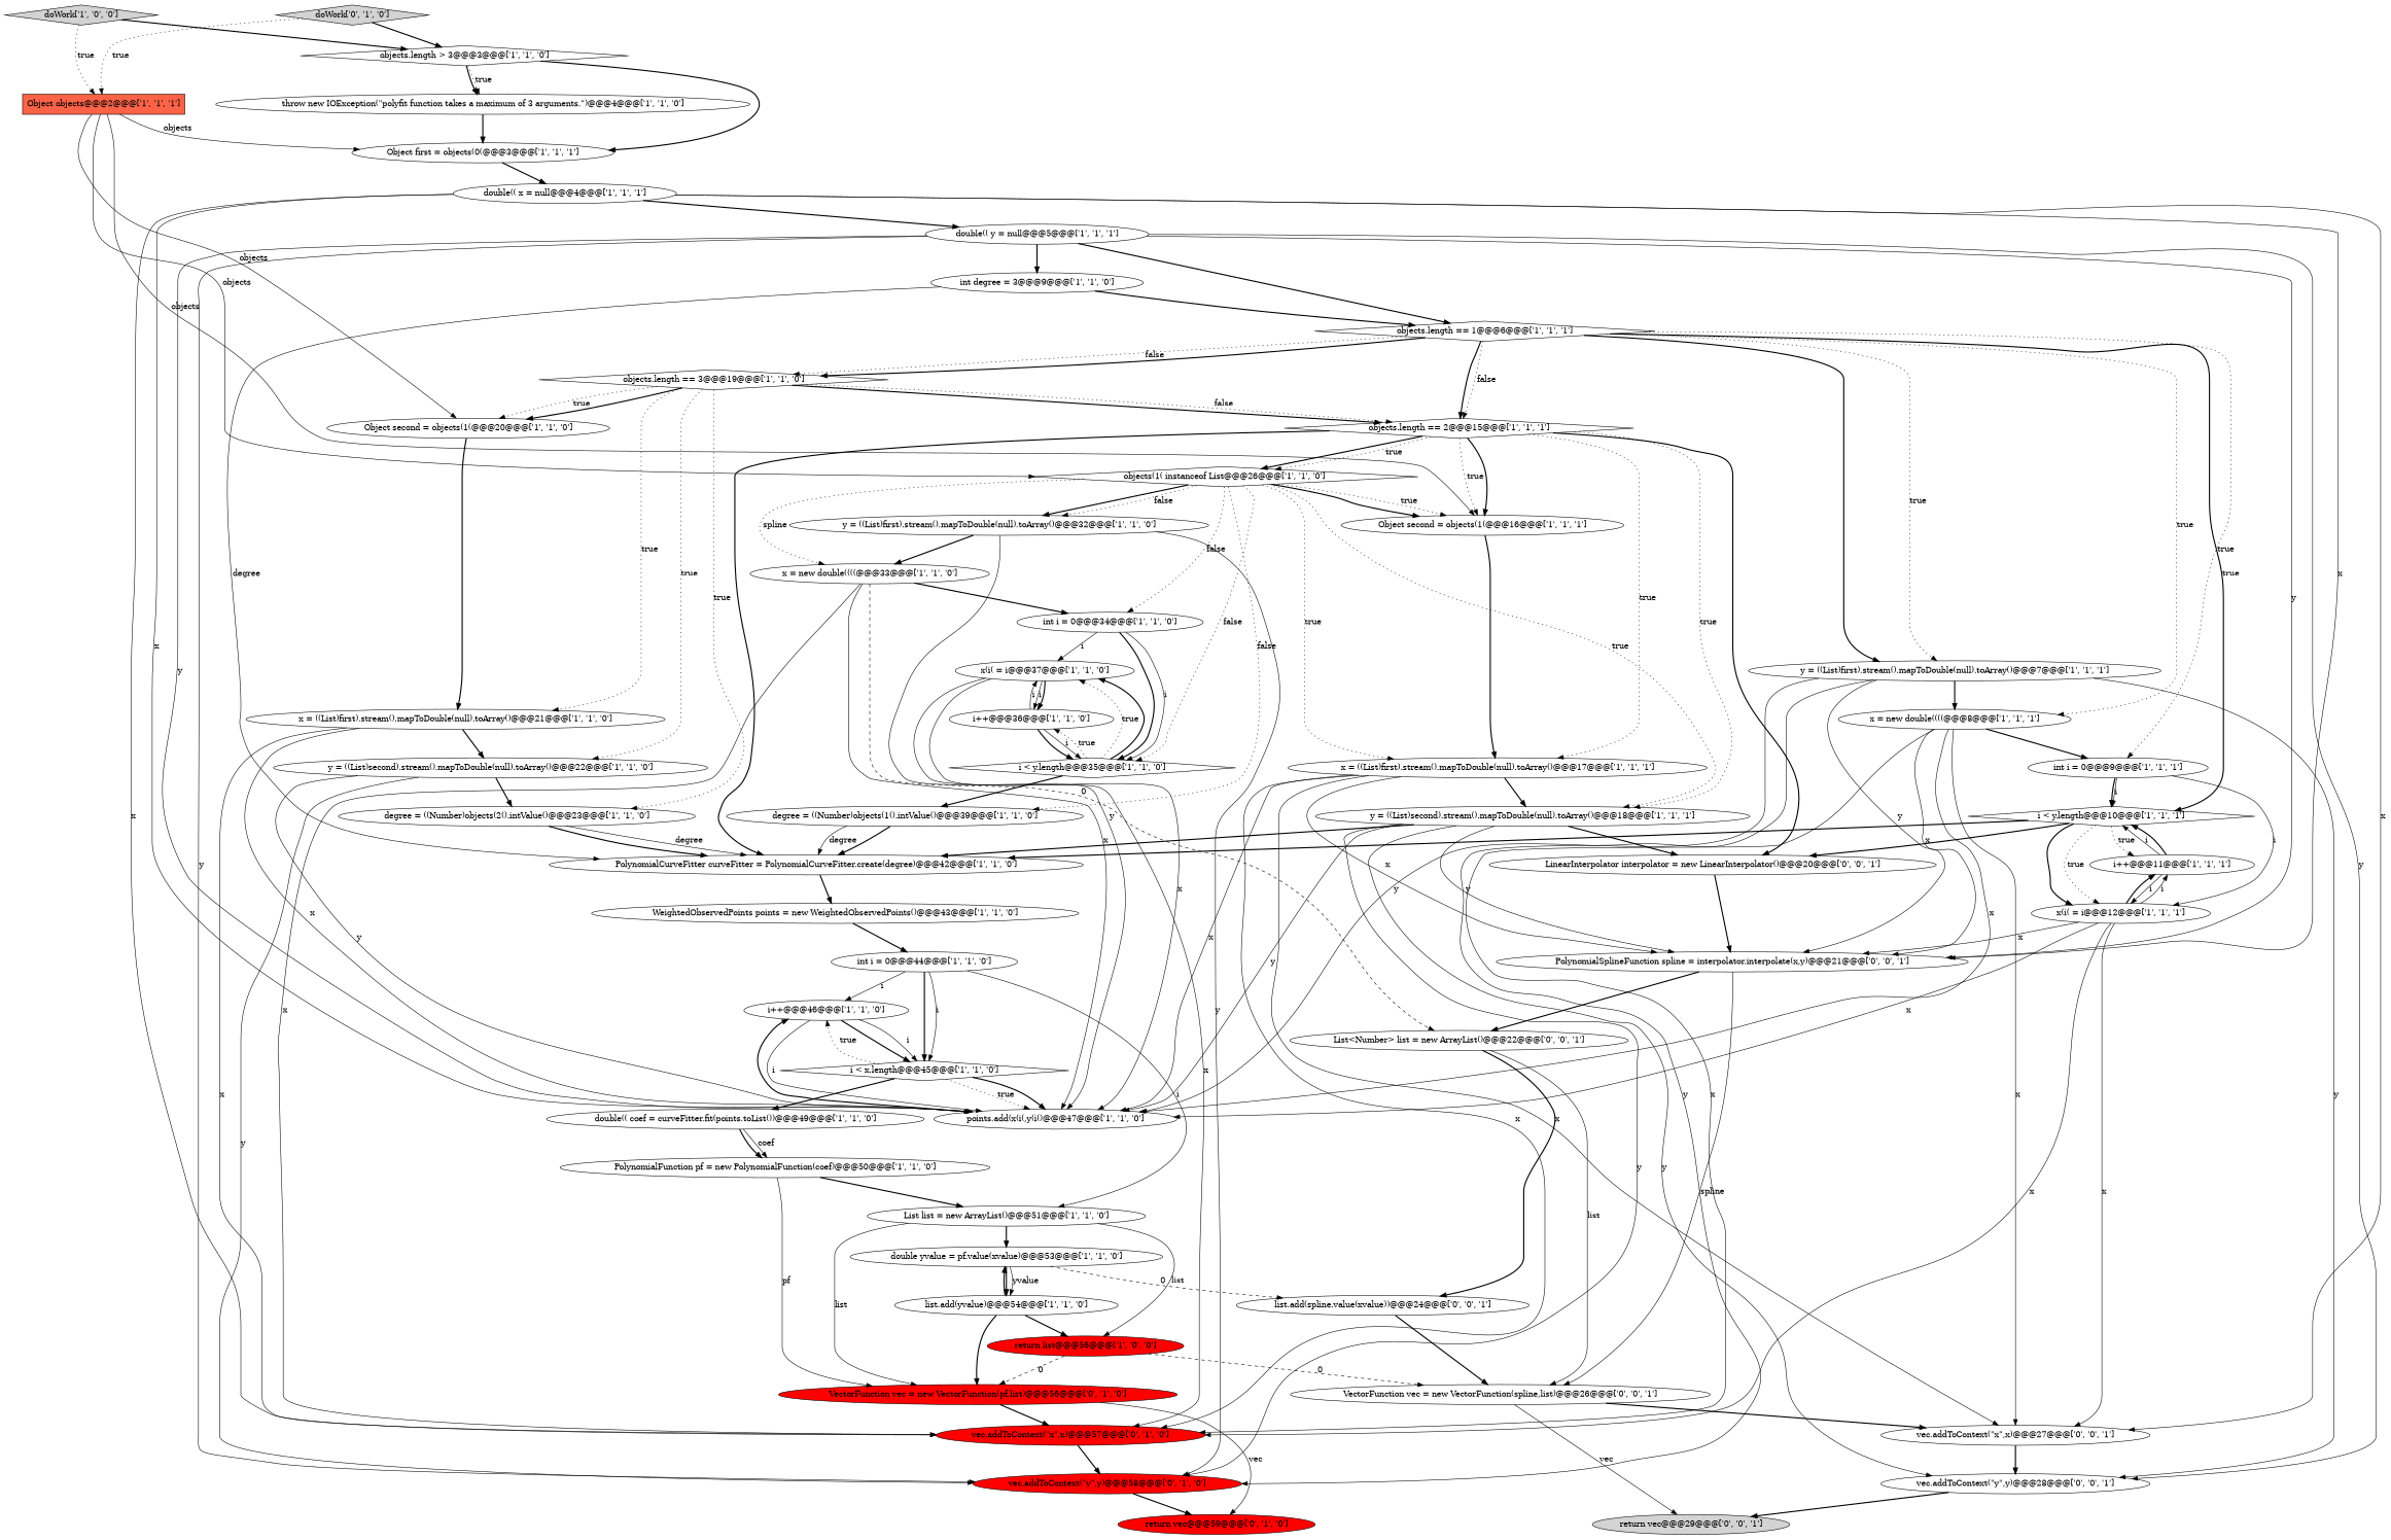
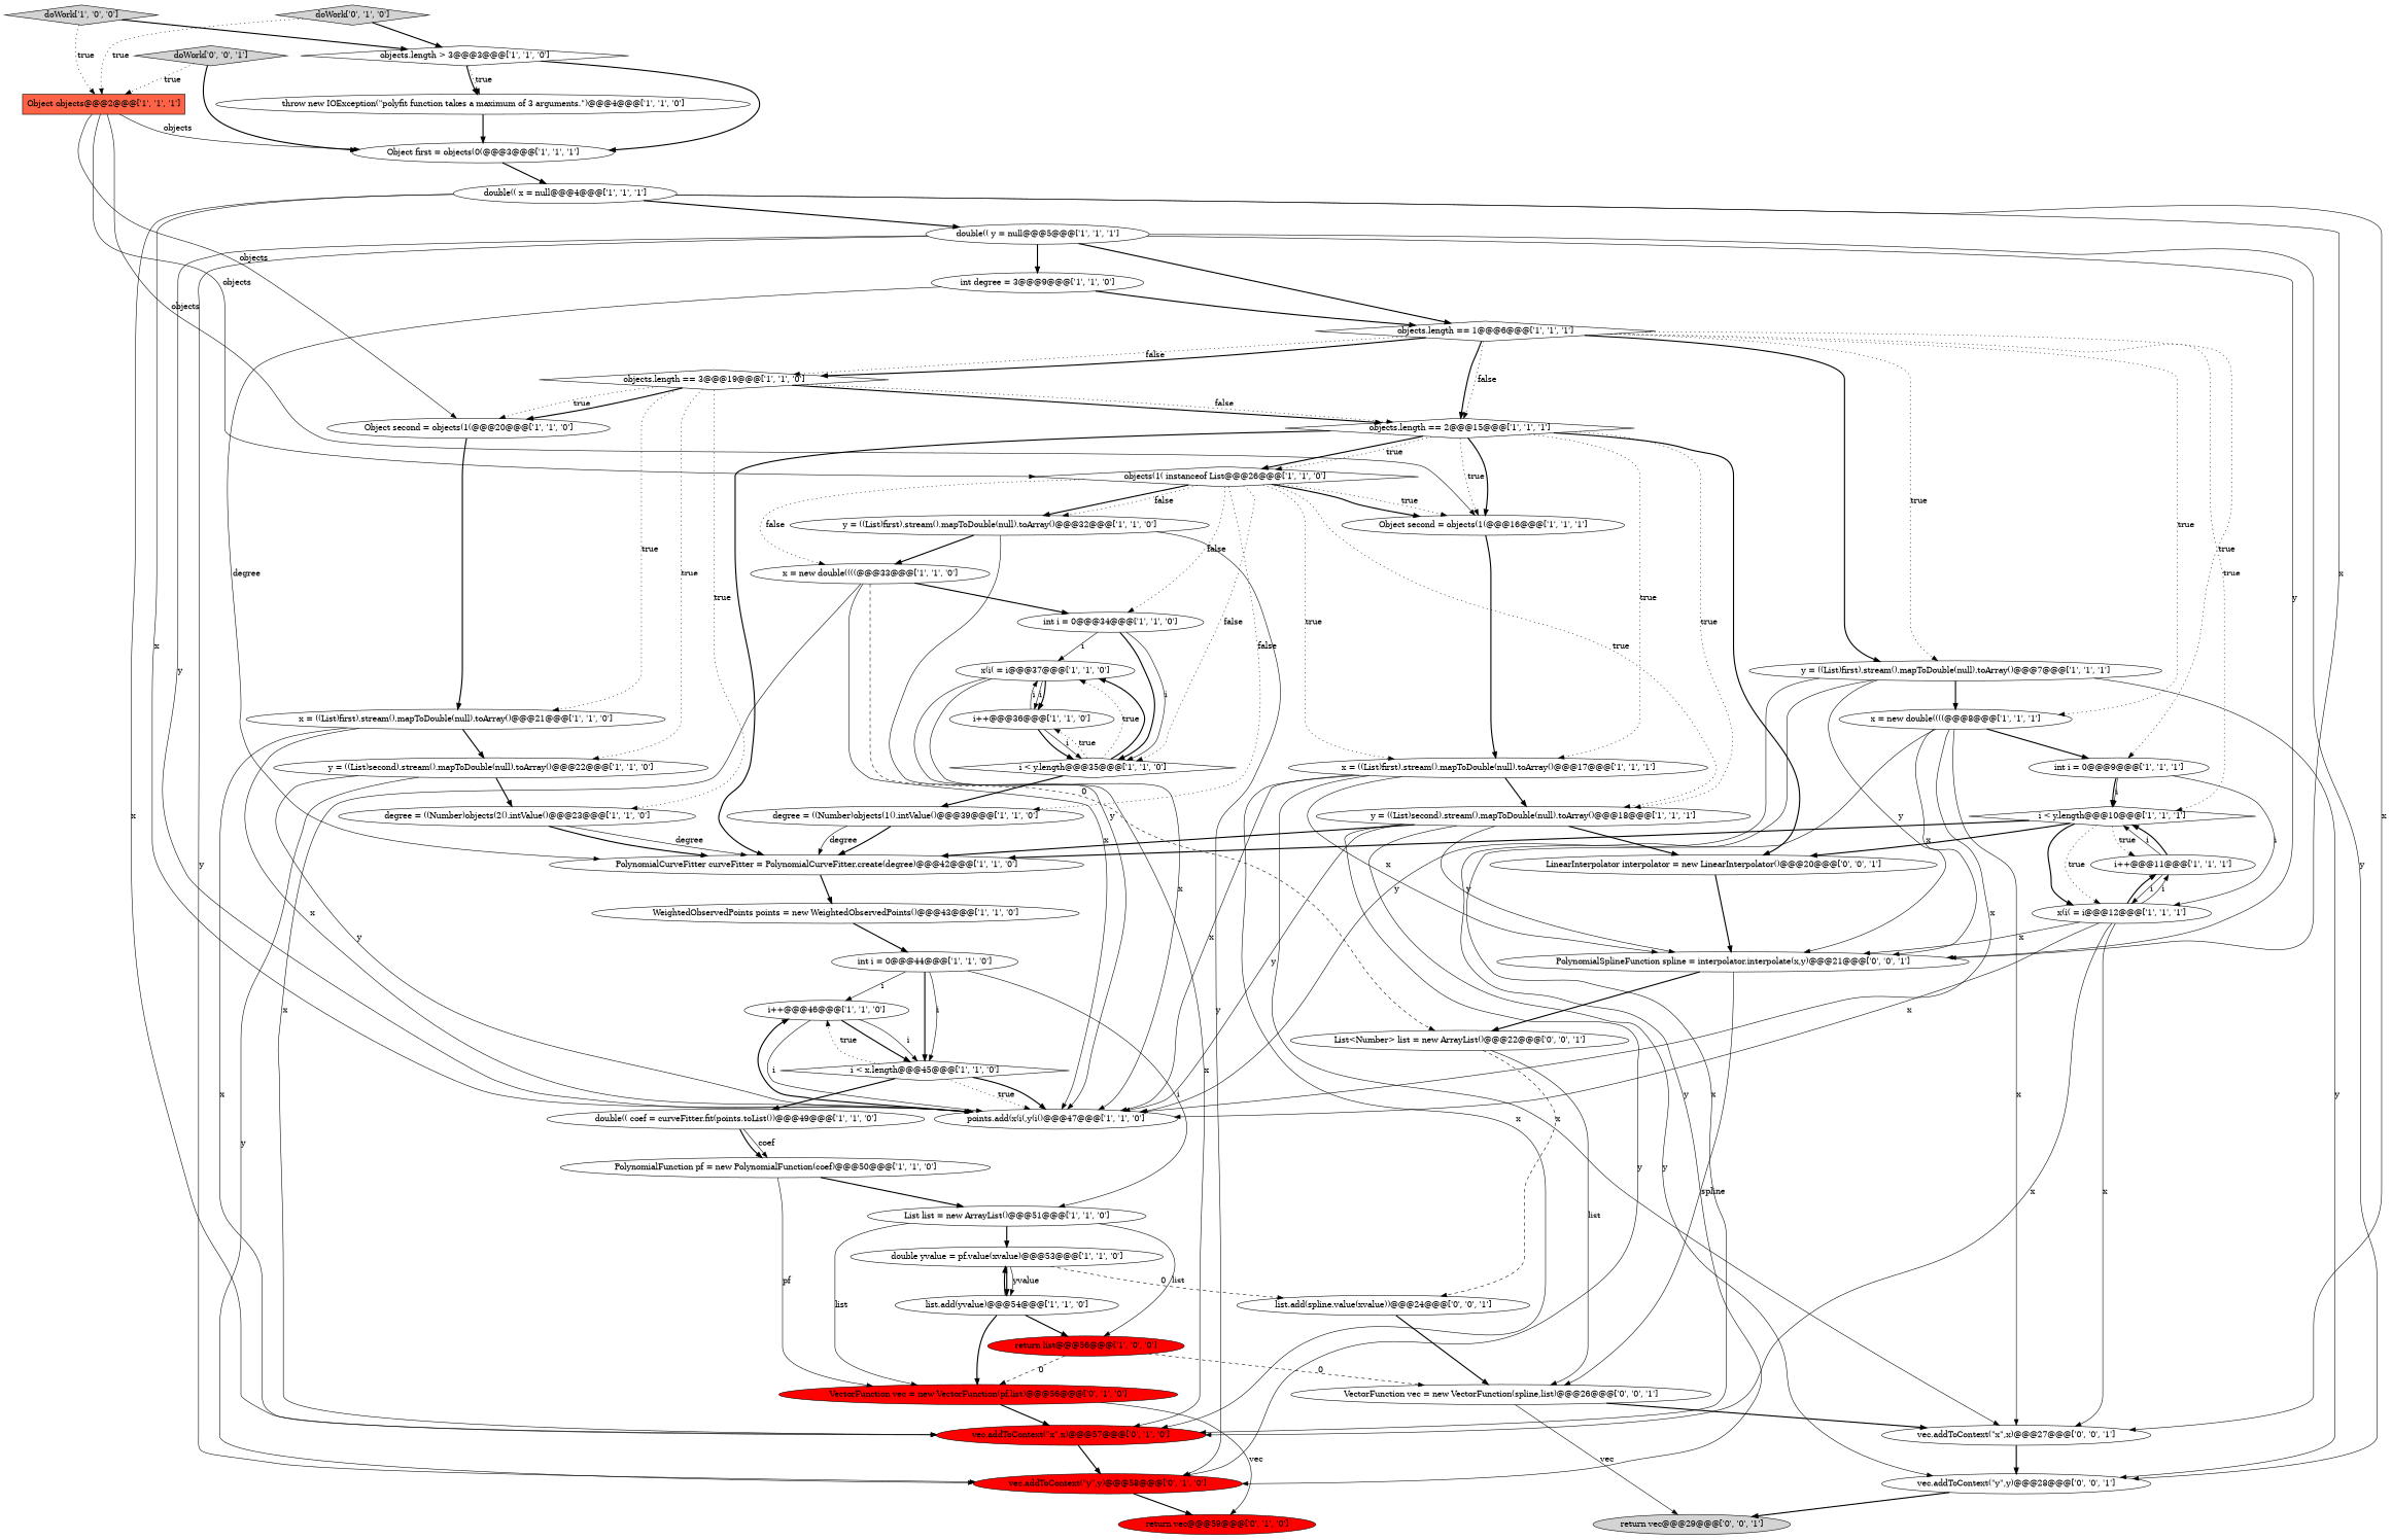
  digraph {
    node [fillcolor=white shape=ellipse style=filled]
    edge [style=bold]
    n1 [label="int i = 0@@@44@@@['1', '1', '0']"]
    n2 [label="i++@@@46@@@['1', '1', '0']"]
    n3 [label="i < x.length@@@45@@@['1', '1', '0']" shape=diamond]
    n4 [label="List list = new ArrayList()@@@51@@@['1', '1', '0']"]
    n5 [label="points.add(x(i(,y(i()@@@47@@@['1', '1', '0']"]
    n6 [label="double(( coef = curveFitter.fit(points.toList())@@@49@@@['1', '1', '0']"]
    n7 [label="Object second = objects(1(@@@20@@@['1', '1', '0']"]
    n8 [label="x = ((List)first).stream().mapToDouble(null).toArray()@@@21@@@['1', '1', '0']"]
    n9 [fillcolor=red label="vec.addToContext(\"x\",x)@@@57@@@['0', '1', '0']"]
    n10 [label="y = ((List)second).stream().mapToDouble(null).toArray()@@@22@@@['1', '1', '0']"]
    n11 [label="x(i( = i@@@37@@@['1', '1', '0']"]
    n12 [label="i++@@@36@@@['1', '1', '0']"]
    n13 [label="i < y.length@@@35@@@['1', '1', '0']" shape=diamond]
    n14 [fillcolor=red label="vec.addToContext(\"y\",y)@@@58@@@['0', '1', '0']"]
    n15 [label="double yvalue = pf.value(xvalue)@@@53@@@['1', '1', '0']"]
    n16 [fillcolor=red label="return list@@@56@@@['1', '0', '0']"]
    n17 [fillcolor=red label="VectorFunction vec = new VectorFunction(pf,list)@@@56@@@['0', '1', '0']"]
    n18 [label="list.add(yvalue)@@@54@@@['1', '1', '0']"]
    n19 [label="list.add(spline.value(xvalue))@@@24@@@['0', '0', '1']"]
    n20 [label="VectorFunction vec = new VectorFunction(spline,list)@@@26@@@['0', '0', '1']"]
    n21 [fillcolor=red label="return vec@@@59@@@['0', '1', '0']"]
    n22 [fillcolor=lightgray label="doWork['1', '0', '0']" shape=diamond]
    n23 [label="objects.length > 3@@@3@@@['1', '1', '0']" shape=diamond]
    n24 [fillcolor=tomato label="Object objects@@@2@@@['1', '1', '1']" shape=box]
    n25 [label="throw new IOException(\"polyfit function takes a maximum of 3 arguments.\")@@@4@@@['1', '1', '0']"]
    n26 [label="Object first = objects(0(@@@3@@@['1', '1', '1']"]
    n27 [label="objects(1( instanceof List@@@26@@@['1', '1', '0']" shape=diamond]
    n28 [label="Object second = objects(1(@@@16@@@['1', '1', '1']"]
    n29 [label="PolynomialSplineFunction spline = interpolator.interpolate(x,y)@@@21@@@['0', '0', '1']"]
    n30 [label="List<Number> list = new ArrayList()@@@22@@@['0', '0', '1']"]
    n31 [label="vec.addToContext(\"x\",x)@@@27@@@['0', '0', '1']"]
    n32 [fillcolor=lightgray label="return vec@@@29@@@['0', '0', '1']"]
    n33 [label="double(( x = null@@@4@@@['1', '1', '1']"]
    n34 [label="LinearInterpolator interpolator = new LinearInterpolator()@@@20@@@['0', '0', '1']"]
    n35 [label="x = ((List)first).stream().mapToDouble(null).toArray()@@@17@@@['1', '1', '1']"]
    n36 [label="y = ((List)second).stream().mapToDouble(null).toArray()@@@18@@@['1', '1', '1']"]
    n37 [label="PolynomialCurveFitter curveFitter = PolynomialCurveFitter.create(degree)@@@42@@@['1', '1', '0']"]
    n38 [label="vec.addToContext(\"y\",y)@@@28@@@['0', '0', '1']"]
    n39 [label="x = new double((((@@@33@@@['1', '1', '0']"]
    n40 [label="int i = 0@@@34@@@['1', '1', '0']"]
    n41 [label="degree = ((Number)objects(1().intValue()@@@39@@@['1', '1', '0']"]
    n42 [label="WeightedObservedPoints points = new WeightedObservedPoints()@@@43@@@['1', '1', '0']"]
    n43 [label="double(( y = null@@@5@@@['1', '1', '1']"]
    n44 [label="y = ((List)first).stream().mapToDouble(null).toArray()@@@32@@@['1', '1', '0']"]
    n45 [label="int degree = 3@@@9@@@['1', '1', '0']"]
    n46 [label="objects.length == 1@@@6@@@['1', '1', '1']" shape=diamond]
    n47 [label="PolynomialFunction pf = new PolynomialFunction(coef)@@@50@@@['1', '1', '0']"]
    n48 [label="i++@@@11@@@['1', '1', '1']"]
    n49 [label="i < y.length@@@10@@@['1', '1', '1']" shape=diamond]
    n50 [label="x(i( = i@@@12@@@['1', '1', '1']"]
    n51 [label="degree = ((Number)objects(2().intValue()@@@23@@@['1', '1', '0']"]
    n52 [label="y = ((List)first).stream().mapToDouble(null).toArray()@@@7@@@['1', '1', '1']"]
    n53 [label="x = new double((((@@@8@@@['1', '1', '1']"]
    n54 [label="int i = 0@@@9@@@['1', '1', '1']"]
    n55 [label="objects.length == 2@@@15@@@['1', '1', '1']" shape=diamond]
+   n56 [fillcolor=lightgray label="doWork['0', '0', '1']" shape=diamond]
    n57 [label="objects.length == 3@@@19@@@['1', '1', '0']" shape=diamond]
    n58 [fillcolor=lightgray label="doWork['0', '1', '0']" shape=diamond]
    n1 -> n2 [label=i style=solid]
    n1 -> n3
    n1 -> n3 [label=i style=solid]
    n1 -> n4 [label=i style=solid]
    n2 -> n3
    n2 -> n3 [label=i style=solid]
    n2 -> n5 [label=i style=solid]
    n3 -> n2 [label=true style=dotted]
    n3 -> n5 [label=true style=dotted]
    n3 -> n5
    n3 -> n6
    n4 -> n15
    n4 -> n16 [label=list style=solid]
    n4 -> n17 [label=list style=solid]
    n5 -> n2
    n6 -> n47 [label=coef style=solid]
    n6 -> n47
    n7 -> n8
    n8 -> n5 [label=x style=solid]
    n8 -> n9 [label=x style=solid]
    n8 -> n10
    n9 -> n14
    n10 -> n5 [label=y style=solid]
    n10 -> n14 [label=y style=solid]
    n10 -> n51
    n11 -> n5 [label=x style=solid]
    n11 -> n9 [label=x style=solid]
    n11 -> n12 [label=i style=solid]
    n11 -> n12
    n12 -> n11 [label=i style=solid]
    n12 -> n13
    n12 -> n13 [label=i style=solid]
    n13 -> n11 [label=true style=dotted]
    n13 -> n11
    n13 -> n12 [label=true style=dotted]
    n13 -> n41
    n14 -> n21
    n15 -> n18
    n15 -> n18 [label=yvalue style=solid]
    n15 -> n19 [label=0 style=dashed]
    n16 -> n17 [label=0 style=dashed]
    n16 -> n20 [label=0 style=dashed]
    n17 -> n9
    n17 -> n21 [label=vec style=solid]
    n18 -> n15
    n18 -> n16
    n18 -> n17
    n19 -> n20
    n20 -> n31
    n20 -> n32 [label=vec style=solid]
    n22 -> n23
    n22 -> n24 [label=true style=dotted]
    n23 -> n25 [label=true style=dotted]
    n23 -> n25
    n23 -> n26
    n24 -> n7 [label=objects style=solid]
    n24 -> n26 [label=objects style=solid]
    n24 -> n27 [label=objects style=solid]
    n24 -> n28 [label=objects style=solid]
    n25 -> n26
    n26 -> n33
    n27 -> n13 [label=false style=dotted]
    n27 -> n28 [label=true style=dotted]
    n27 -> n28
    n27 -> n35 [label=true style=dotted]
    n27 -> n36 [label=true style=dotted]
-   n27 -> n39 [label=spline style=dotted]
+   n27 -> n39 [label=false style=dotted]
    n27 -> n40 [label=false style=dotted]
    n27 -> n41 [label=false style=dotted]
    n27 -> n44
    n27 -> n44 [label=false style=dotted]
    n28 -> n35
    n29 -> n20 [label=spline style=solid]
    n29 -> n30
-   n30 -> n19
+   n30 -> n19 [style=dashed]
    n30 -> n20 [label=list style=solid]
    n31 -> n38
    n33 -> n5 [label=x style=solid]
    n33 -> n9 [label=x style=solid]
    n33 -> n29 [label=x style=solid]
    n33 -> n31 [label=x style=solid]
    n33 -> n43
    n34 -> n29
    n35 -> n5 [label=x style=solid]
    n35 -> n9 [label=x style=solid]
    n35 -> n29 [label=x style=solid]
    n35 -> n31 [label=x style=solid]
    n35 -> n36
    n36 -> n5 [label=y style=solid]
    n36 -> n14 [label=y style=solid]
    n36 -> n29 [label=y style=solid]
    n36 -> n34
    n36 -> n37
    n36 -> n38 [label=y style=solid]
    n37 -> n42
    n38 -> n32
    n39 -> n5 [label=x style=solid]
    n39 -> n9 [label=x style=solid]
    n39 -> n30 [label=0 style=dashed]
    n39 -> n40
    n40 -> n11 [label=i style=solid]
    n40 -> n13
    n40 -> n13 [label=i style=solid]
    n41 -> n37
    n41 -> n37 [label=degree style=solid]
    n42 -> n1
    n43 -> n5 [label=y style=solid]
    n43 -> n14 [label=y style=solid]
    n43 -> n29 [label=y style=solid]
    n43 -> n38 [label=y style=solid]
    n43 -> n45
    n43 -> n46
    n44 -> n5 [label=y style=solid]
    n44 -> n14 [label=y style=solid]
    n44 -> n39
    n45 -> n37 [label=degree style=solid]
    n45 -> n46
-   n46 -> n49 [label=true]
+   n46 -> n49 [label=true style=dotted]
    n46 -> n52
    n46 -> n52 [label=true style=dotted]
    n46 -> n53 [label=true style=dotted]
    n46 -> n54 [label=true style=dotted]
    n46 -> n55 [label=false style=dotted]
    n46 -> n55
    n46 -> n57 [label=false style=dotted]
    n46 -> n57
    n47 -> n4
    n47 -> n17 [label=pf style=solid]
    n48 -> n49 [label=i style=solid]
    n48 -> n49
    n48 -> n50 [label=i style=solid]
    n49 -> n34
    n49 -> n37
    n49 -> n48 [label=true style=dotted]
    n49 -> n50
    n49 -> n50 [label=true style=dotted]
    n50 -> n5 [label=x style=solid]
    n50 -> n9 [label=x style=solid]
    n50 -> n29 [label=x style=solid]
    n50 -> n31 [label=x style=solid]
    n50 -> n48 [label=i style=solid]
    n50 -> n48
    n51 -> n37
    n51 -> n37 [label=degree style=solid]
    n52 -> n5 [label=y style=solid]
    n52 -> n14 [label=y style=solid]
    n52 -> n29 [label=y style=solid]
    n52 -> n38 [label=y style=solid]
    n52 -> n53
    n53 -> n5 [label=x style=solid]
    n53 -> n9 [label=x style=solid]
    n53 -> n29 [label=x style=solid]
    n53 -> n31 [label=x style=solid]
    n53 -> n54
    n54 -> n49 [label=i style=solid]
    n54 -> n49
    n54 -> n50 [label=i style=solid]
    n55 -> n27
    n55 -> n27 [label=true style=dotted]
    n55 -> n28 [label=true style=dotted]
    n55 -> n28
    n55 -> n34
    n55 -> n35 [label=true style=dotted]
    n55 -> n36 [label=true style=dotted]
    n55 -> n37
+   n56 -> n24 [label=true style=dotted]
+   n56 -> n26
    n57 -> n7 [label=true style=dotted]
    n57 -> n7
    n57 -> n8 [label=true style=dotted]
    n57 -> n10 [label=true style=dotted]
    n57 -> n51 [label=true style=dotted]
    n57 -> n55
    n57 -> n55 [label=false style=dotted]
    n58 -> n23
    n58 -> n24 [label=true style=dotted]
  }
